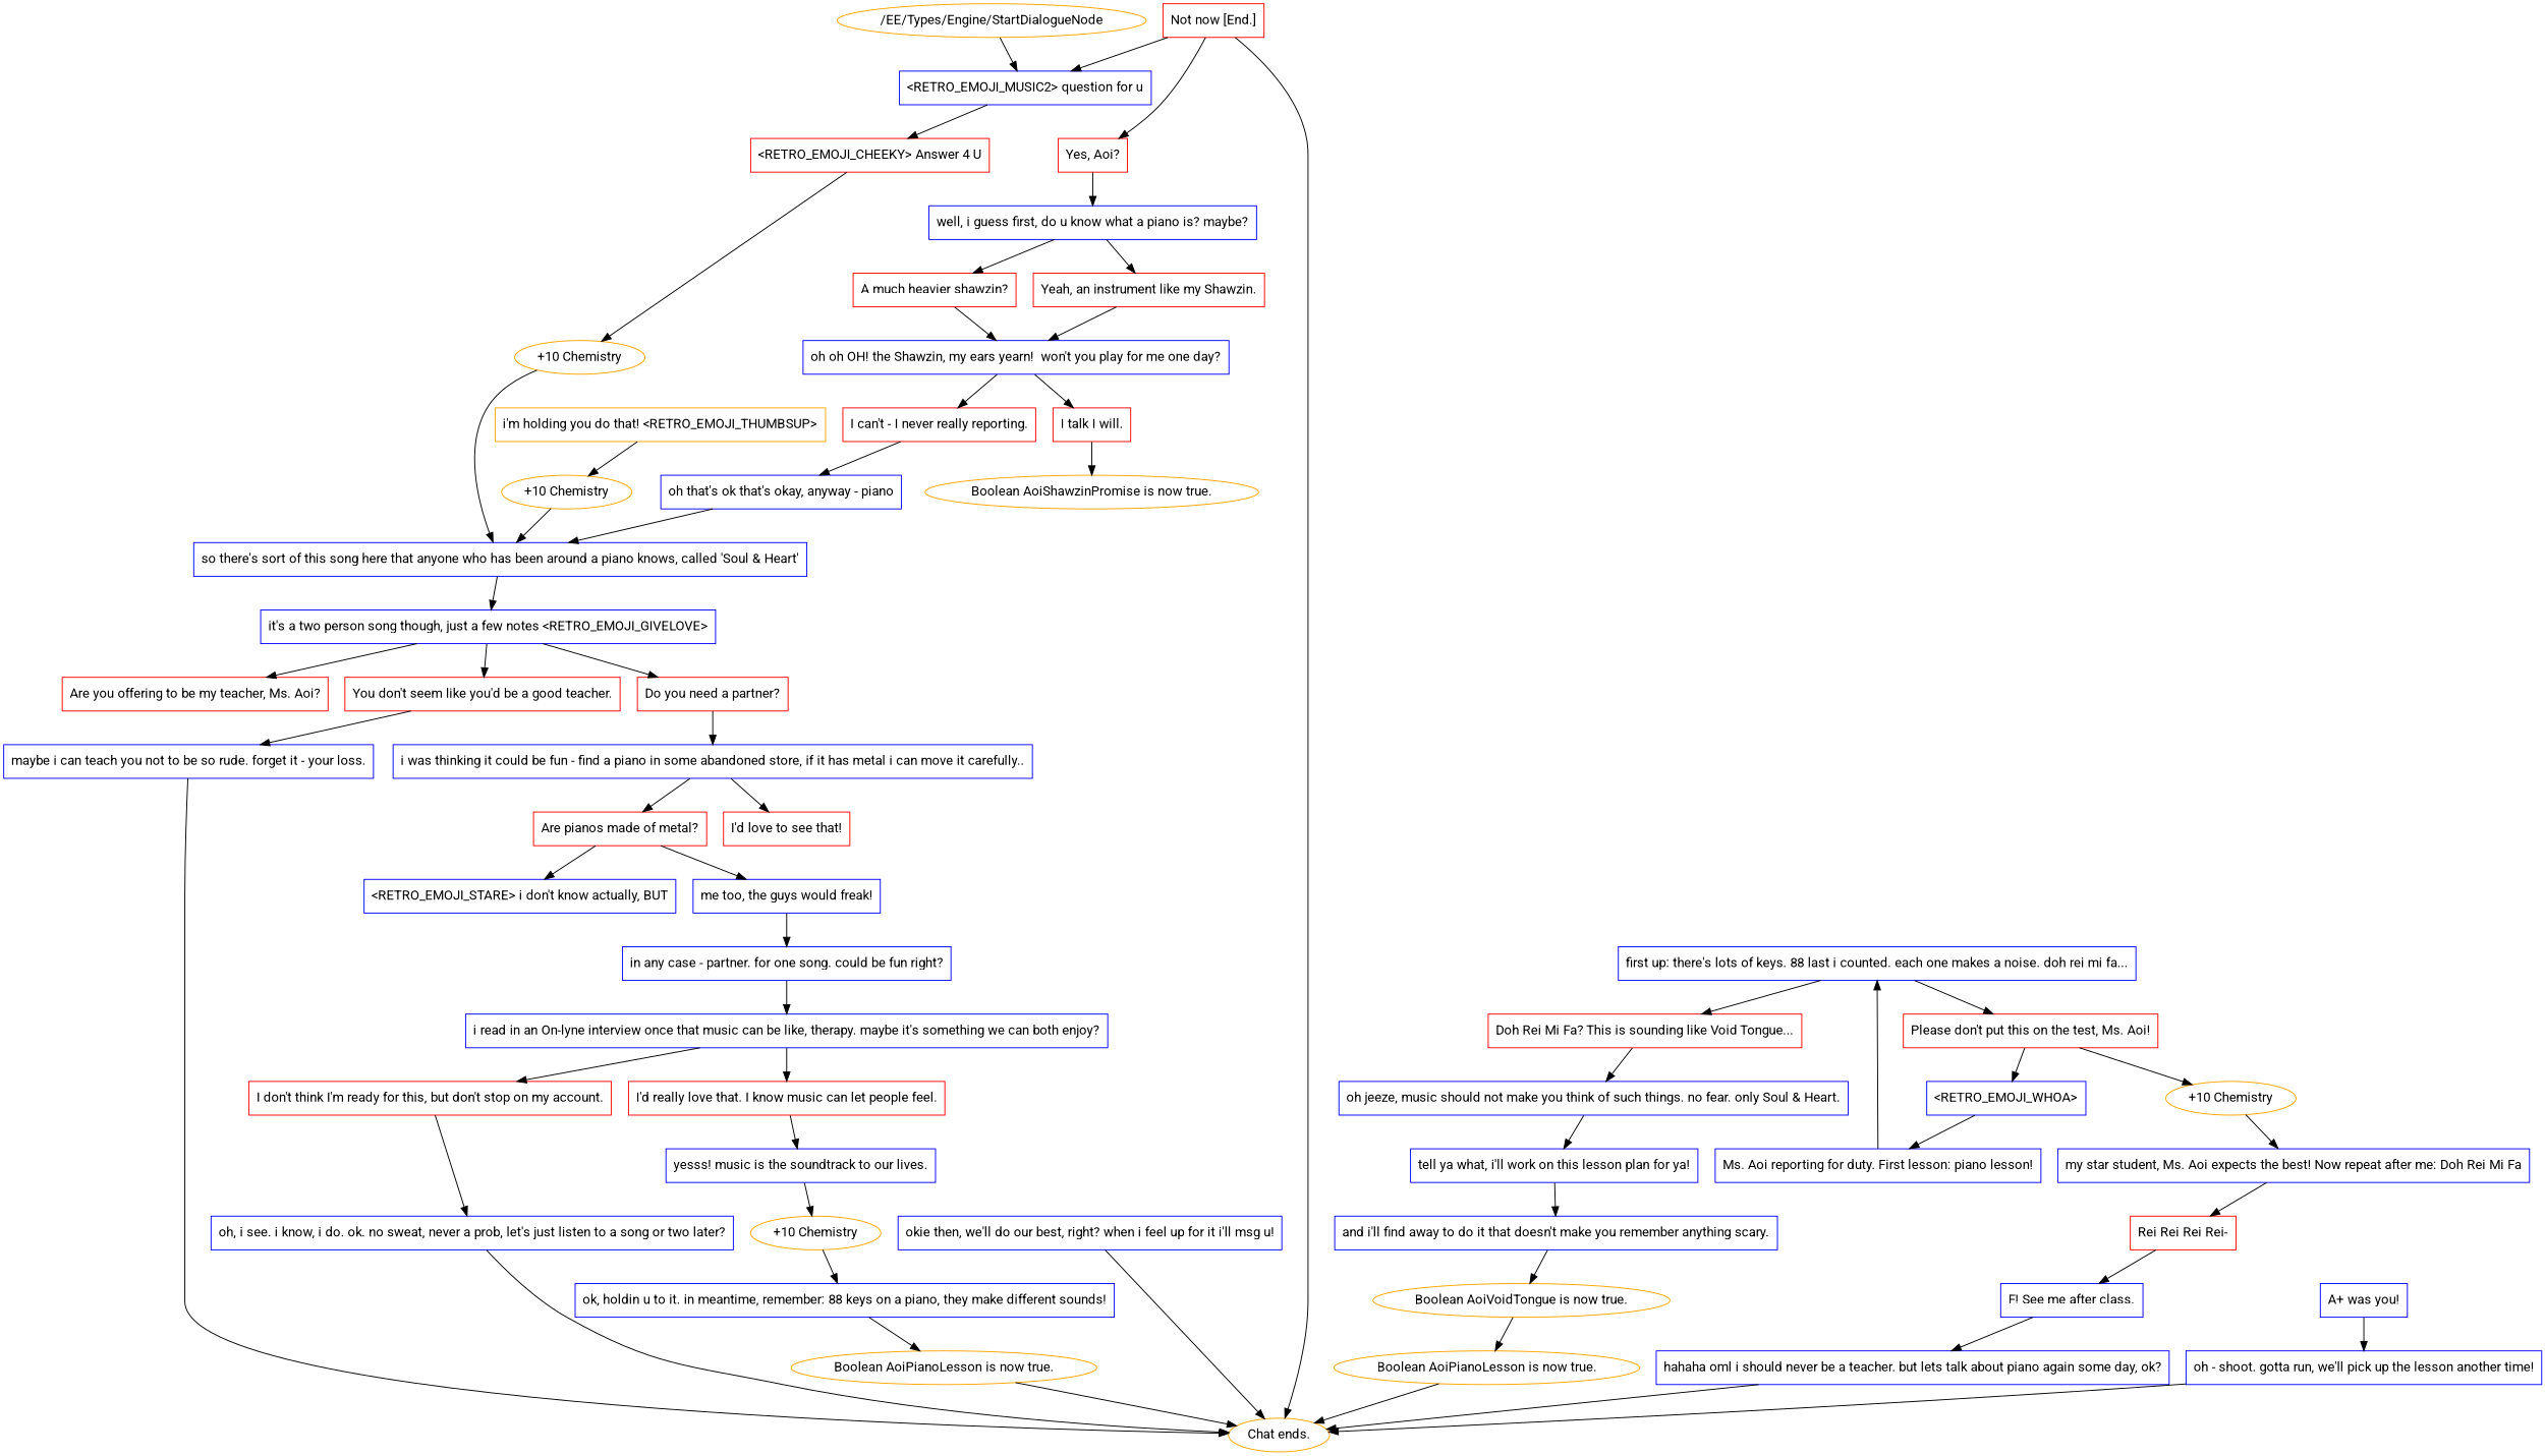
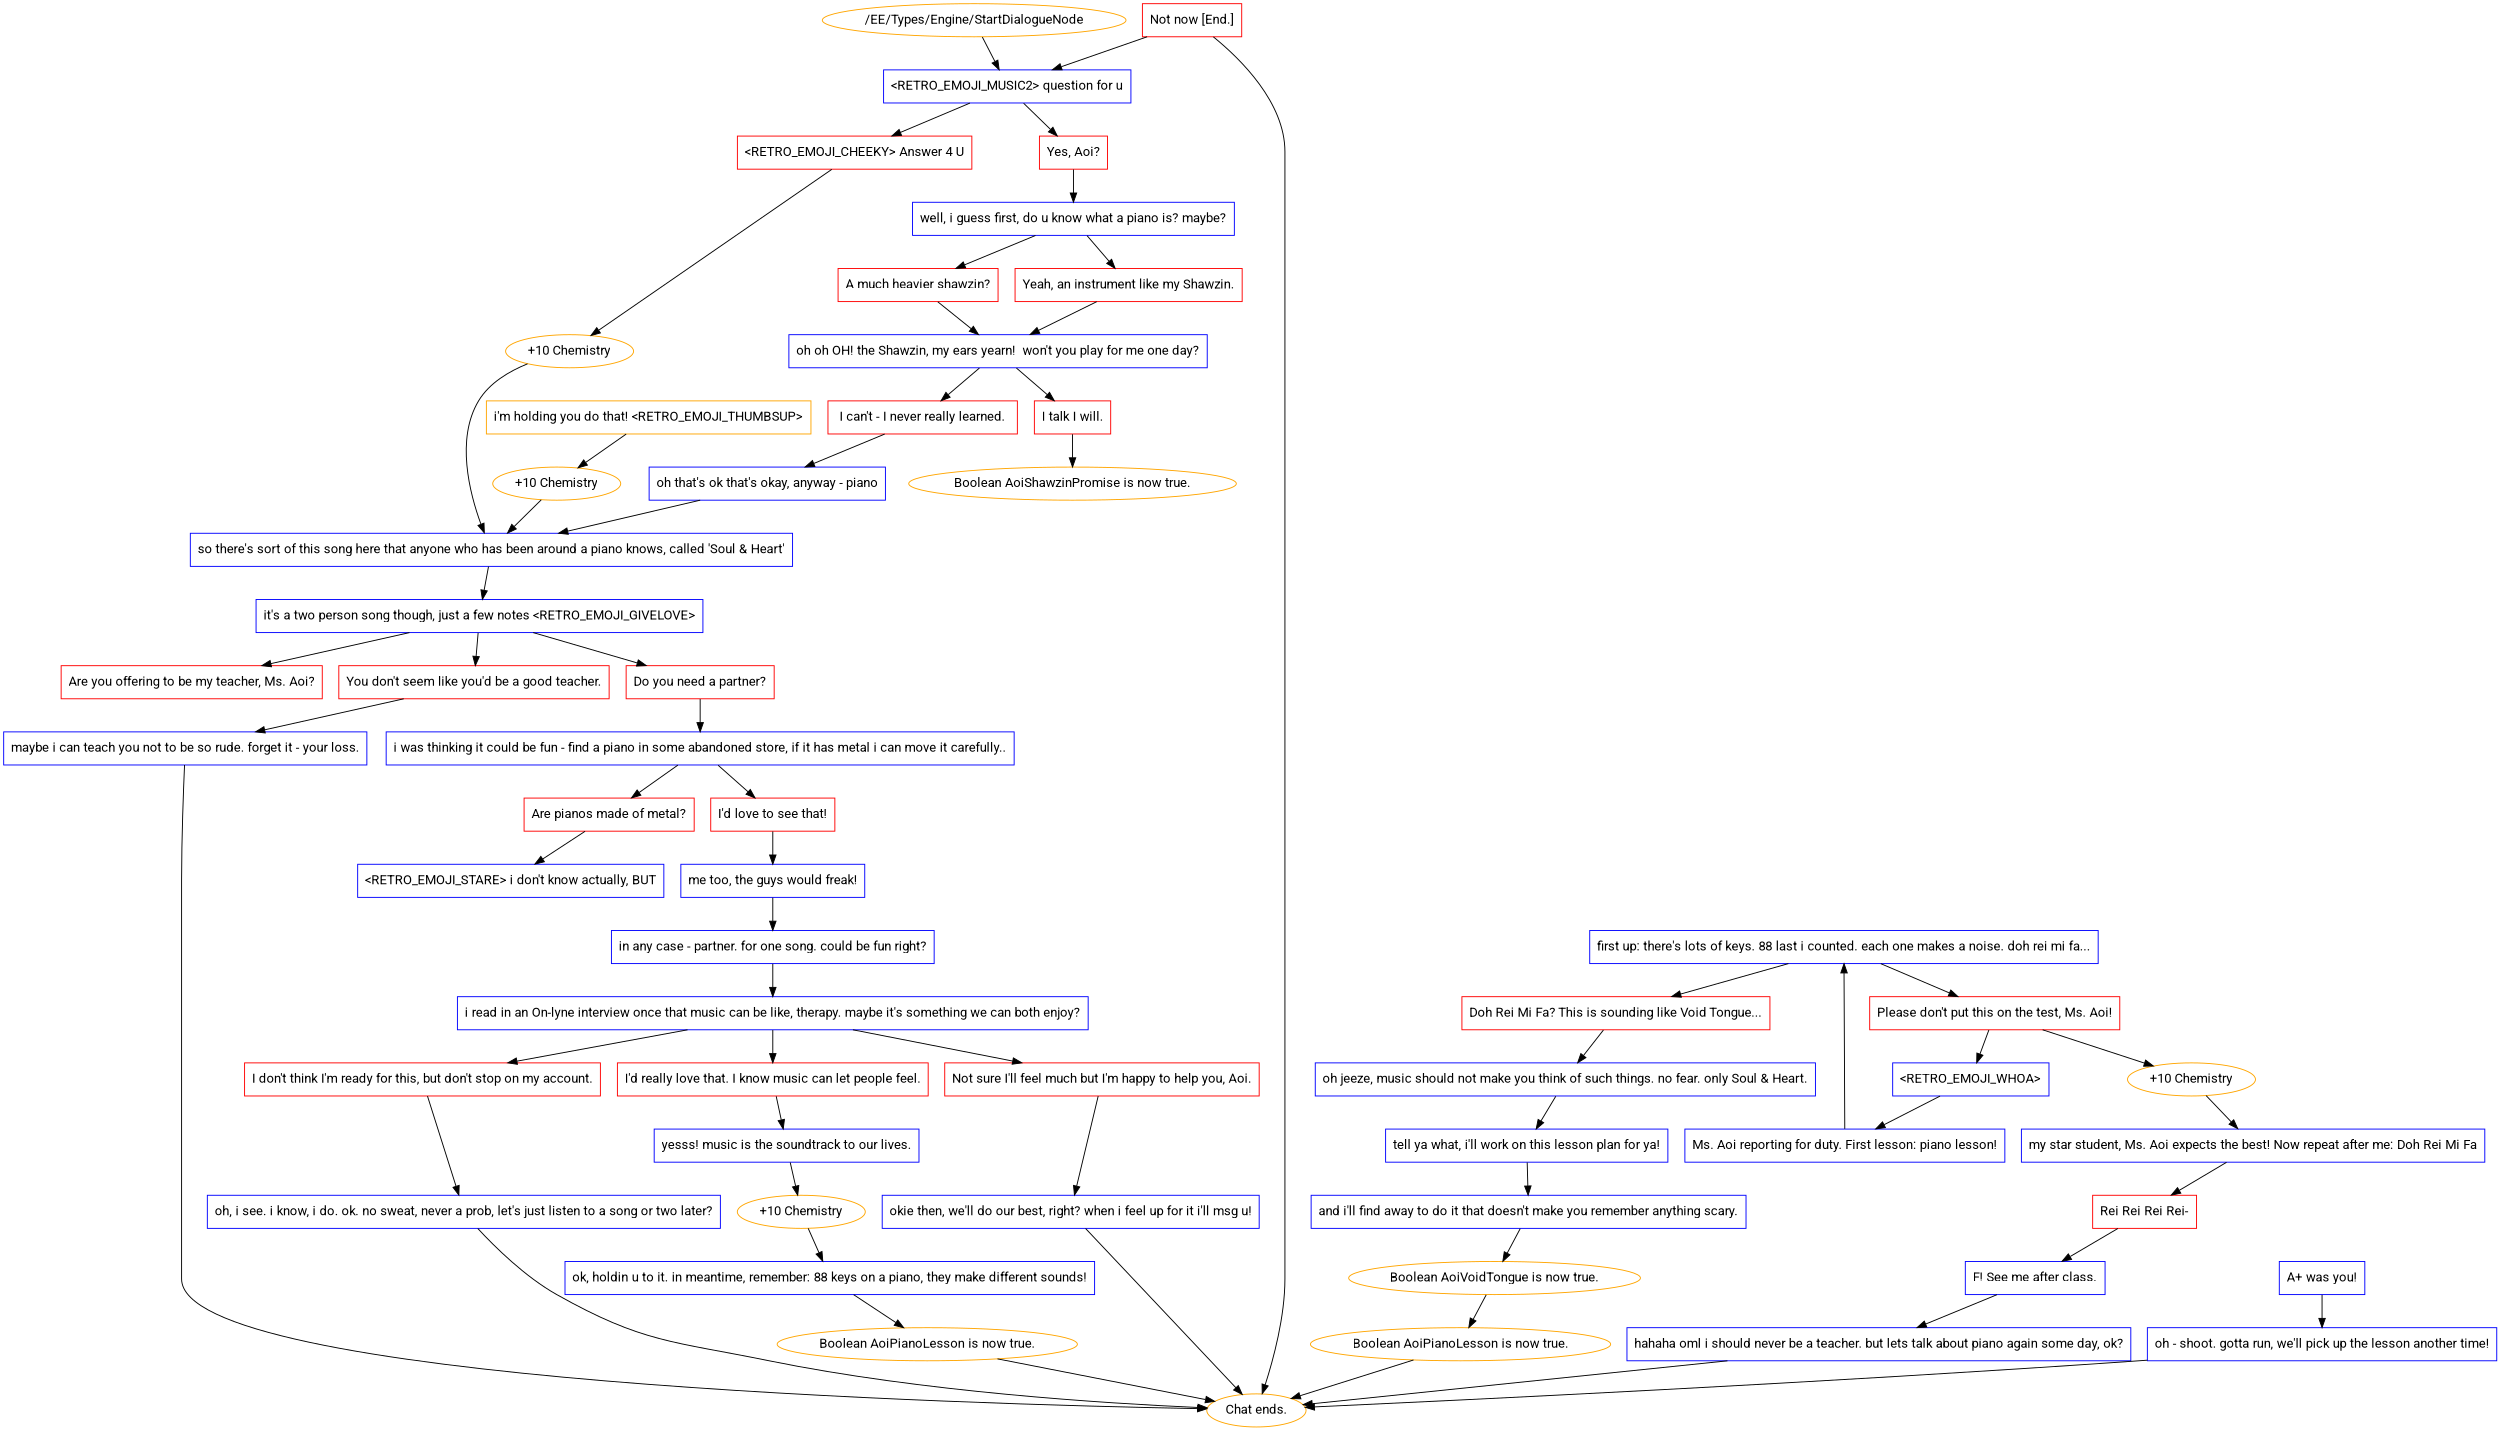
  digraph {
    fontname=Roboto
    node [color=blue fontname=Roboto shape=box]
    edge [fontname=Roboto]
    n1 [color=orange label="/EE/Types/Engine/StartDialogueNode" shape=""]
    n2 [label="<RETRO_EMOJI_MUSIC2> question for u"]
    n3 [color=red label="<RETRO_EMOJI_CHEEKY> Answer 4 U"]
    n4 [color=red label="Yes, Aoi?"]
    n5 [color=orange label="+10 Chemistry" shape=""]
    n6 [label="well, i guess first, do u know what a piano is? maybe?"]
    n7 [color=red label="Not now [End.]"]
    "Chat ends." [color=orange shape=""]
    n9 [label="so there's sort of this song here that anyone who has been around a piano knows, called 'Soul & Heart'"]
    n10 [color=red label="A much heavier shawzin?"]
    n11 [color=red label="Yeah, an instrument like my Shawzin."]
    n12 [label="it's a two person song though, just a few notes <RETRO_EMOJI_GIVELOVE>"]
    n13 [label="oh oh OH! the Shawzin, my ears yearn!  won't you play for me one day?"]
    n14 [color=red label="Do you need a partner?"]
    n15 [color=red label="Are you offering to be my teacher, Ms. Aoi?"]
    n16 [color=red label="You don't seem like you'd be a good teacher."]
    n17 [color=red label="I talk I will."]
-   n18 [color=red label="I can't - I never really reporting."]
+   n18 [color=red label="I can't - I never really learned."]
    n19 [label="i was thinking it could be fun - find a piano in some abandoned store, if it has metal i can move it carefully.."]
    n20 [label="maybe i can teach you not to be so rude. forget it - your loss."]
    n21 [color=orange label="Boolean AoiShawzinPromise is now true." shape=""]
    n22 [label="oh that's ok that's okay, anyway - piano"]
    n23 [color=red label="Are pianos made of metal?"]
    n24 [color=red label="I'd love to see that!"]
    n25 [label="<RETRO_EMOJI_WHOA>"]
    n26 [label="Ms. Aoi reporting for duty. First lesson: piano lesson!"]
    n27 [label="<RETRO_EMOJI_STARE> i don't know actually, BUT"]
    n28 [label="me too, the guys would freak!"]
    n29 [label="first up: there's lots of keys. 88 last i counted. each one makes a noise. doh rei mi fa..."]
    n30 [color=orange label="i'm holding you do that! <RETRO_EMOJI_THUMBSUP>"]
    n31 [color=orange label="+10 Chemistry" shape=""]
    n32 [label="in any case - partner. for one song. could be fun right?"]
    n33 [color=red label="Doh Rei Mi Fa? This is sounding like Void Tongue..."]
    n34 [color=red label="Please don't put this on the test, Ms. Aoi!"]
    n35 [label="i read in an On-lyne interview once that music can be like, therapy. maybe it's something we can both enjoy?"]
    n36 [label="oh jeeze, music should not make you think of such things. no fear. only Soul & Heart."]
    n37 [color=orange label="+10 Chemistry" shape=""]
    n38 [color=red label="I don't think I'm ready for this, but don't stop on my account."]
    n39 [color=red label="I'd really love that. I know music can let people feel."]
+   n40 [color=red label="Not sure I'll feel much but I'm happy to help you, Aoi."]
    n41 [label="tell ya what, i'll work on this lesson plan for ya!"]
    n42 [label="my star student, Ms. Aoi expects the best! Now repeat after me: Doh Rei Mi Fa"]
    n43 [label="oh, i see. i know, i do. ok. no sweat, never a prob, let's just listen to a song or two later?"]
    n44 [label="yesss! music is the soundtrack to our lives."]
    n45 [label="okie then, we'll do our best, right? when i feel up for it i'll msg u!"]
    n46 [label="and i'll find away to do it that doesn't make you remember anything scary."]
    n47 [color=red label="Rei Rei Rei Rei-"]
    n48 [color=orange label="+10 Chemistry" shape=""]
    n49 [color=orange label="Boolean AoiVoidTongue is now true." shape=""]
    n50 [label="F! See me after class."]
    n51 [label="ok, holdin u to it. in meantime, remember: 88 keys on a piano, they make different sounds!"]
    n52 [color=orange label="Boolean AoiPianoLesson is now true." shape=""]
    n53 [label="A+ was you!"]
    n54 [label="oh - shoot. gotta run, we'll pick up the lesson another time!"]
    n55 [label="hahaha oml i should never be a teacher. but lets talk about piano again some day, ok?"]
    n56 [color=orange label="Boolean AoiPianoLesson is now true." shape=""]
    n1 -> n2
    n2 -> n3
-   n7 -> n4
+   n2 -> n4
    n3 -> n5
    n4 -> n6
    n5 -> n9
    n6 -> n10
    n6 -> n11
    n7 -> n2
    n7 -> "Chat ends."
    n9 -> n12
    n10 -> n13
    n11 -> n13
    n12 -> n14
    n12 -> n15
    n12 -> n16
    n13 -> n17
    n13 -> n18
    n14 -> n19
    n16 -> n20
    n17 -> n21
    n18 -> n22
    n19 -> n23
    n19 -> n24
    n20 -> "Chat ends."
    n22 -> n9
    n23 -> n27
-   n23 -> n28
+   n24 -> n28
    n25 -> n26
    n26 -> n29
    n28 -> n32
    n29 -> n33
    n29 -> n34
    n30 -> n31
    n31 -> n9
    n32 -> n35
    n33 -> n36
    n34 -> n25
    n34 -> n37
    n35 -> n38
    n35 -> n39
+   n35 -> n40
    n36 -> n41
    n37 -> n42
    n38 -> n43
    n39 -> n44
+   n40 -> n45
    n41 -> n46
    n42 -> n47
    n43 -> "Chat ends."
    n44 -> n48
    n45 -> "Chat ends."
    n46 -> n49
    n47 -> n50
    n48 -> n51
    n49 -> n52
    n50 -> n55
    n51 -> n56
    n52 -> "Chat ends."
    n53 -> n54
    n54 -> "Chat ends."
    n55 -> "Chat ends."
    n56 -> "Chat ends."
  }
